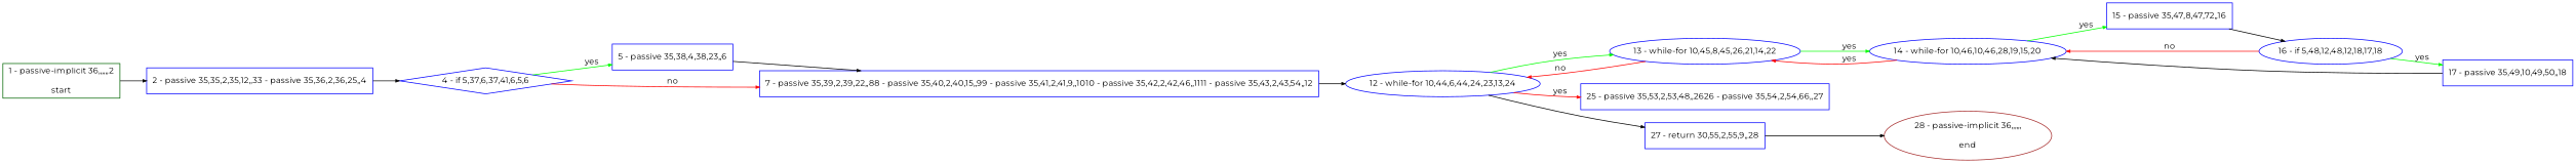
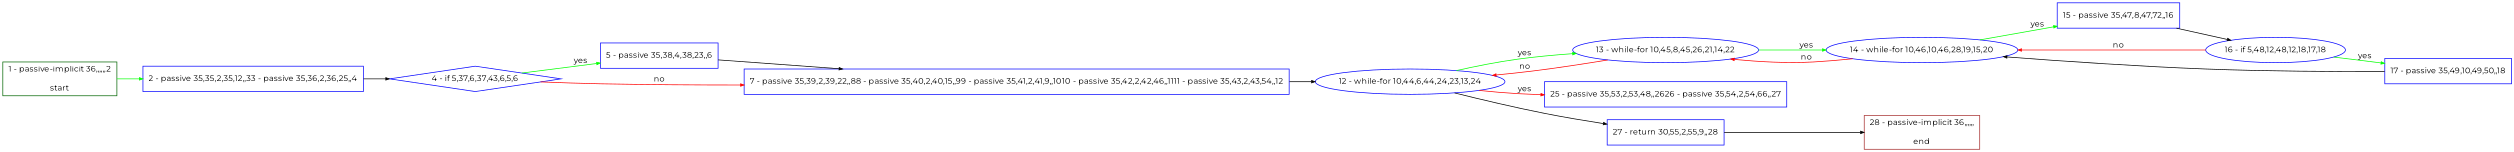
  digraph {
    bgcolor=white
    compound=true
    fillcolor="#FFFFCC"
    fontname=Montserrat
    fontsize=12
    pack=true
    packmode=clust
    rankdir=LR
    style="rounded,filled"
    node [color="#0000ff" compound=true fillcolor="#ffffff" fixedsize=false fontname=Montserrat fontsize=12 node_initialized=no shape=box style=filled]
    edge [arrowhead=normal arrowsize=0.5 arrowtail=none color="#000000" compound=true dir=forward fontcolor=black fontname=Montserrat fontsize=12]
    n1 [label="2 - passive 35,35,2,35,12,,33 - passive 35,36,2,36,25,,4"]
-   n2 [label="4 - if 5,37,6,37,41,6,5,6" shape=diamond]
+   n2 [label="4 - if 5,37,6,37,43,6,5,6" shape=diamond]
    n3 [label="5 - passive 35,38,4,38,23,,6"]
    n4 [label="7 - passive 35,39,2,39,22,,88 - passive 35,40,2,40,15,,99 - passive 35,41,2,41,9,,1010 - passive 35,42,2,42,46,,1111 - passive 35,43,2,43,54,,12"]
    n5 [color="#006400" label="1 - passive-implicit 36,,,,,,2\n\nstart"]
    n6 [label="12 - while-for 10,44,6,44,24,23,13,24" shape=oval]
    n7 [label="13 - while-for 10,45,8,45,26,21,14,22" shape=oval]
    n8 [label="25 - passive 35,53,2,53,48,,2626 - passive 35,54,2,54,66,,27"]
    n9 [label="27 - return 30,55,2,55,9,,28"]
    n10 [label="14 - while-for 10,46,10,46,28,19,15,20" shape=oval]
    n11 [label="15 - passive 35,47,8,47,72,,16"]
-   n12 [color="#a52a2a" label="28 - passive-implicit 36,,,,,,\n\nend" shape=ellipse]
+   n12 [color="#a52a2a" label="28 - passive-implicit 36,,,,,,\n\nend"]
    n13 [label="16 - if 5,48,12,48,12,18,17,18" shape=ellipse]
    n14 [label="17 - passive 35,49,10,49,50,,18"]
    n1 -> n2
    n2 -> n3 [color="#00ff00" label=yes]
    n2 -> n4 [color="#ff0000" label=no]
    n3 -> n4
    n4 -> n6
-   n5 -> n1
+   n5 -> n1 [color="#00ff00"]
    n6 -> n7 [color="#00ff00" label=yes]
    n6 -> n8 [color="#ff0000" label=yes]
    n6 -> n9
    n7 -> n6 [color="#ff0000" label=no]
    n7 -> n10 [color="#00ff00" label=yes]
    n9 -> n12
-   n10 -> n7 [color="#ff0000" label=yes]
+   n10 -> n7 [color="#ff0000" label=no]
    n10 -> n11 [color="#00ff00" label=yes]
    n11 -> n13
    n13 -> n10 [color="#ff0000" label=no]
    n13 -> n14 [color="#00ff00" label=yes]
    n14 -> n10
  }
